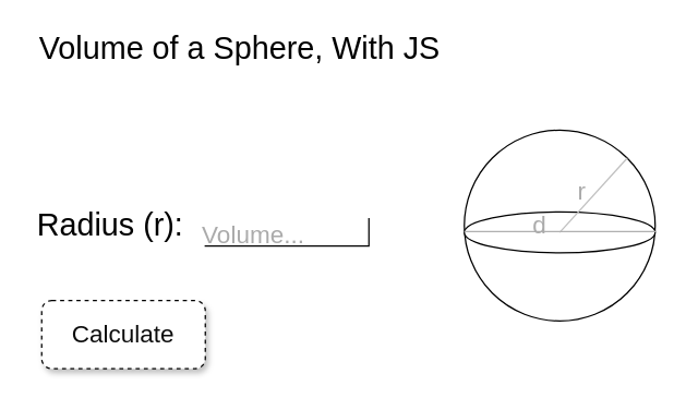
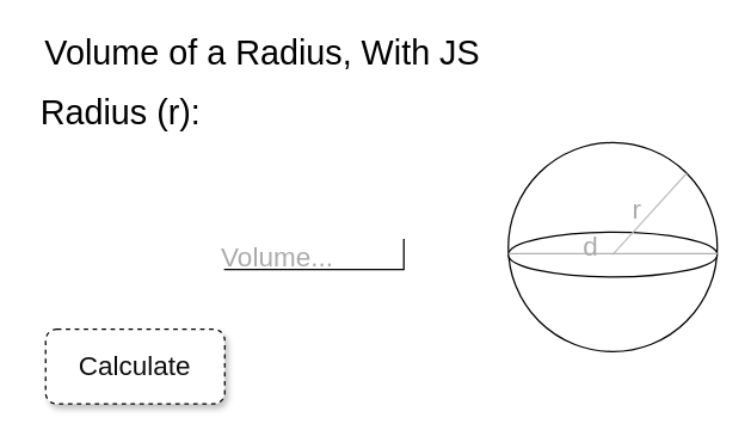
  <mxCell id="0" />
  <mxCell id="1" parent="0" />
- <mxCell id="2" value="Volume of a Sphere, With JS" style="text;html=1;align=center;verticalAlign=middle;resizable=0;points=[];autosize=1;strokeColor=none;fillColor=none;fontSize=23;" vertex="1" parent="1"><mxGeometry x="20" y="20" width="310" height="30" as="geometry" /></mxCell>
- <mxCell id="3" value="Radius (r):" style="text;html=1;align=center;verticalAlign=middle;resizable=0;points=[];autosize=1;strokeColor=none;fillColor=none;fontSize=23;" vertex="1" parent="1"><mxGeometry x="20" y="150" width="120" height="30" as="geometry" /></mxCell>
+ <mxCell id="2" value="Volume of a Radius, With JS" style="text;html=1;align=center;verticalAlign=middle;resizable=0;points=[];autosize=1;strokeColor=none;fillColor=none;fontSize=23;" vertex="1" parent="1"><mxGeometry x="20" y="20" width="310" height="30" as="geometry" /></mxCell>
+ <mxCell id="3" value="Radius (r):" style="text;html=1;align=center;verticalAlign=middle;resizable=0;points=[];autosize=1;strokeColor=none;fillColor=none;fontSize=23;" vertex="1" parent="1"><mxGeometry x="20" y="60" width="120" height="30" as="geometry" /></mxCell>
  <mxCell id="4" value="" style="shape=partialRectangle;whiteSpace=wrap;html=1;top=0;left=0;fillColor=none;fontSize=23;" vertex="1" parent="1"><mxGeometry x="150" y="160" width="120" height="20" as="geometry" /></mxCell>
  <mxCell id="5" value="" style="ellipse;whiteSpace=wrap;html=1;aspect=fixed;fontSize=23;" vertex="1" parent="1"><mxGeometry x="340" y="95" width="140" height="140" as="geometry" /></mxCell>
  <mxCell id="6" value="" style="ellipse;whiteSpace=wrap;html=1;fontSize=23;" vertex="1" parent="1"><mxGeometry x="340" y="155" width="140" height="30" as="geometry" /></mxCell>
  <mxCell id="7" value="" style="endArrow=none;html=1;fontSize=23;entryX=1;entryY=0;entryDx=0;entryDy=0;strokeColor=#BFBFBF;" edge="1" parent="1" target="5"><mxGeometry width="50" height="50" relative="1" as="geometry"><mxPoint x="410" y="170" as="sourcePoint" /><mxPoint x="450" y="120" as="targetPoint" /><Array as="points" /></mxGeometry></mxCell>
  <mxCell id="8" value="&lt;font style=&quot;font-size: 18px&quot; color=&quot;#ababab&quot;&gt;Volume...&lt;/font&gt;" style="text;html=1;align=center;verticalAlign=middle;resizable=0;points=[];autosize=1;strokeColor=none;fillColor=none;fontSize=23;" vertex="1" parent="1"><mxGeometry x="140" y="150" width="90" height="40" as="geometry" /></mxCell>
  <mxCell id="9" value="r" style="text;html=1;align=center;verticalAlign=middle;resizable=0;points=[];autosize=1;strokeColor=none;fillColor=none;fontSize=18;fontColor=#ABABAB;" vertex="1" parent="1"><mxGeometry x="416" y="125" width="20" height="30" as="geometry" /></mxCell>
  <mxCell id="10" value="" style="endArrow=none;html=1;fontSize=18;fontColor=#ABABAB;exitX=0;exitY=0.479;exitDx=0;exitDy=0;exitPerimeter=0;fillColor=#f5f5f5;strokeColor=#B0B0B0;" edge="1" parent="1" source="6"><mxGeometry width="50" height="50" relative="1" as="geometry"><mxPoint x="351" y="169.38" as="sourcePoint" /><mxPoint x="481" y="169.38" as="targetPoint" /></mxGeometry></mxCell>
  <mxCell id="11" value="d" style="text;html=1;align=center;verticalAlign=middle;resizable=0;points=[];autosize=1;strokeColor=none;fillColor=none;fontSize=18;fontColor=#ABABAB;" vertex="1" parent="1"><mxGeometry x="380" y="150" width="30" height="30" as="geometry" /></mxCell>
  <mxCell id="12" value="&lt;font color=&quot;#0d0d0d&quot; style=&quot;background-color: rgb(255 , 255 , 255)&quot;&gt;Calculate&lt;/font&gt;" style="rounded=1;whiteSpace=wrap;html=1;fontSize=18;sketch=0;shadow=1;glass=0;dashed=1;" vertex="1" parent="1"><mxGeometry x="30" y="220" width="120" height="50" as="geometry" /></mxCell>
